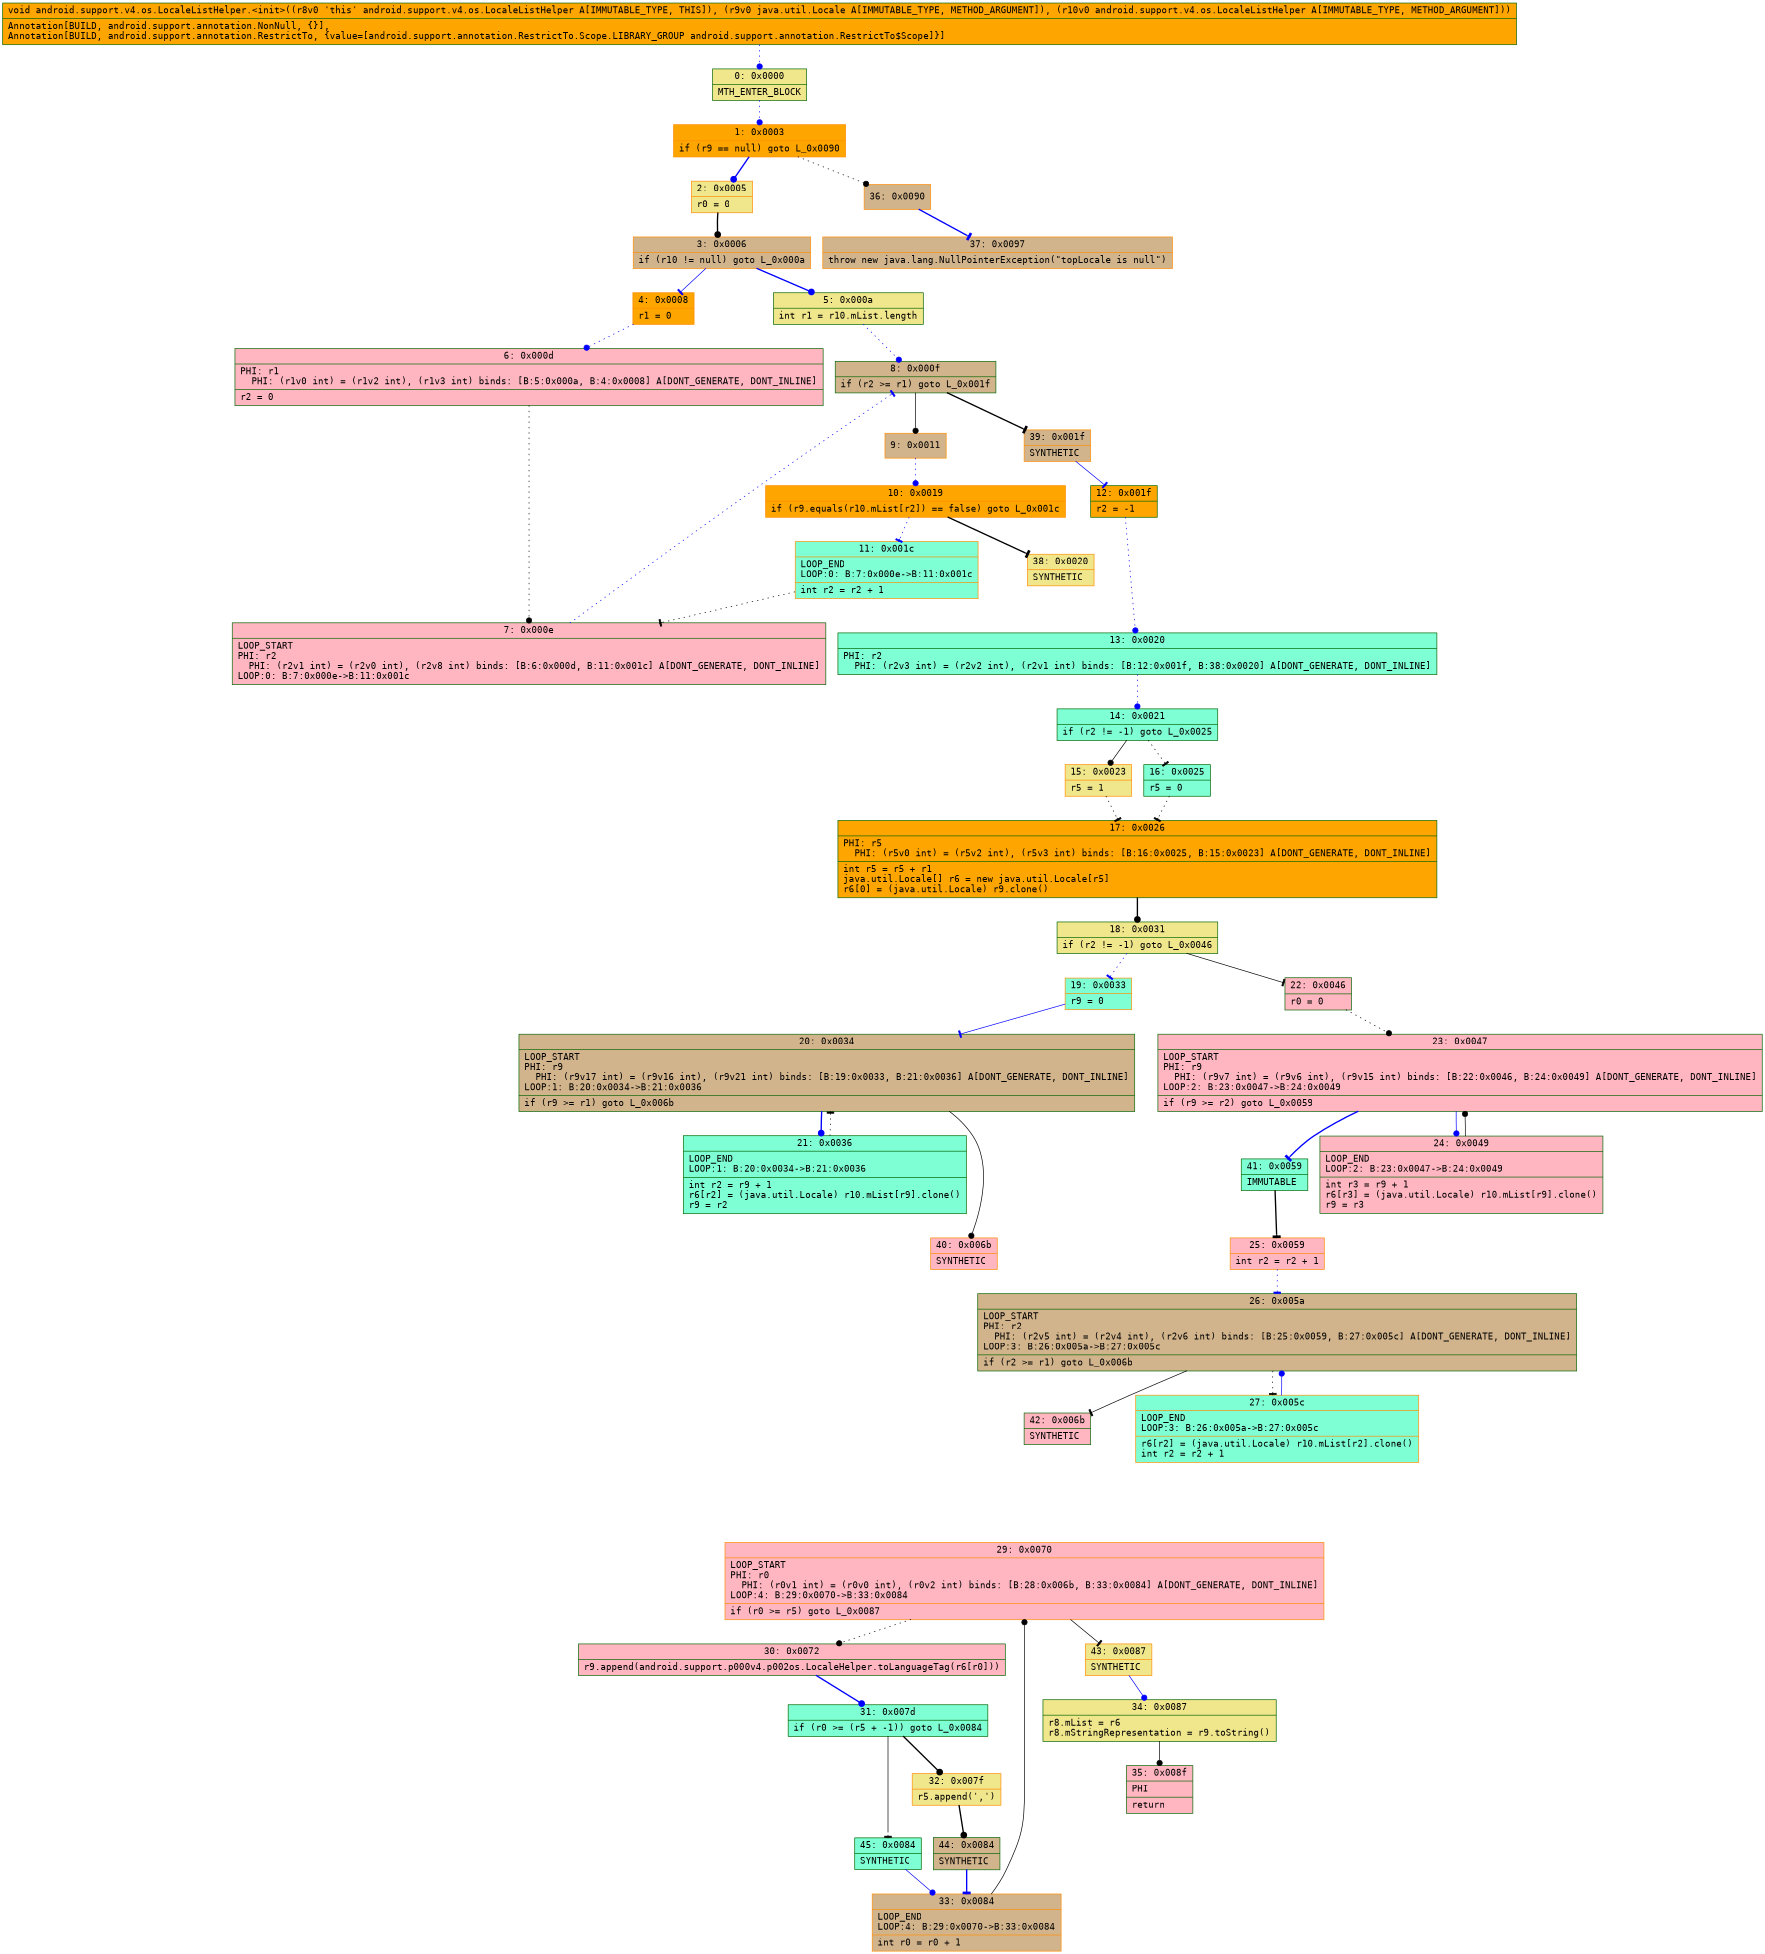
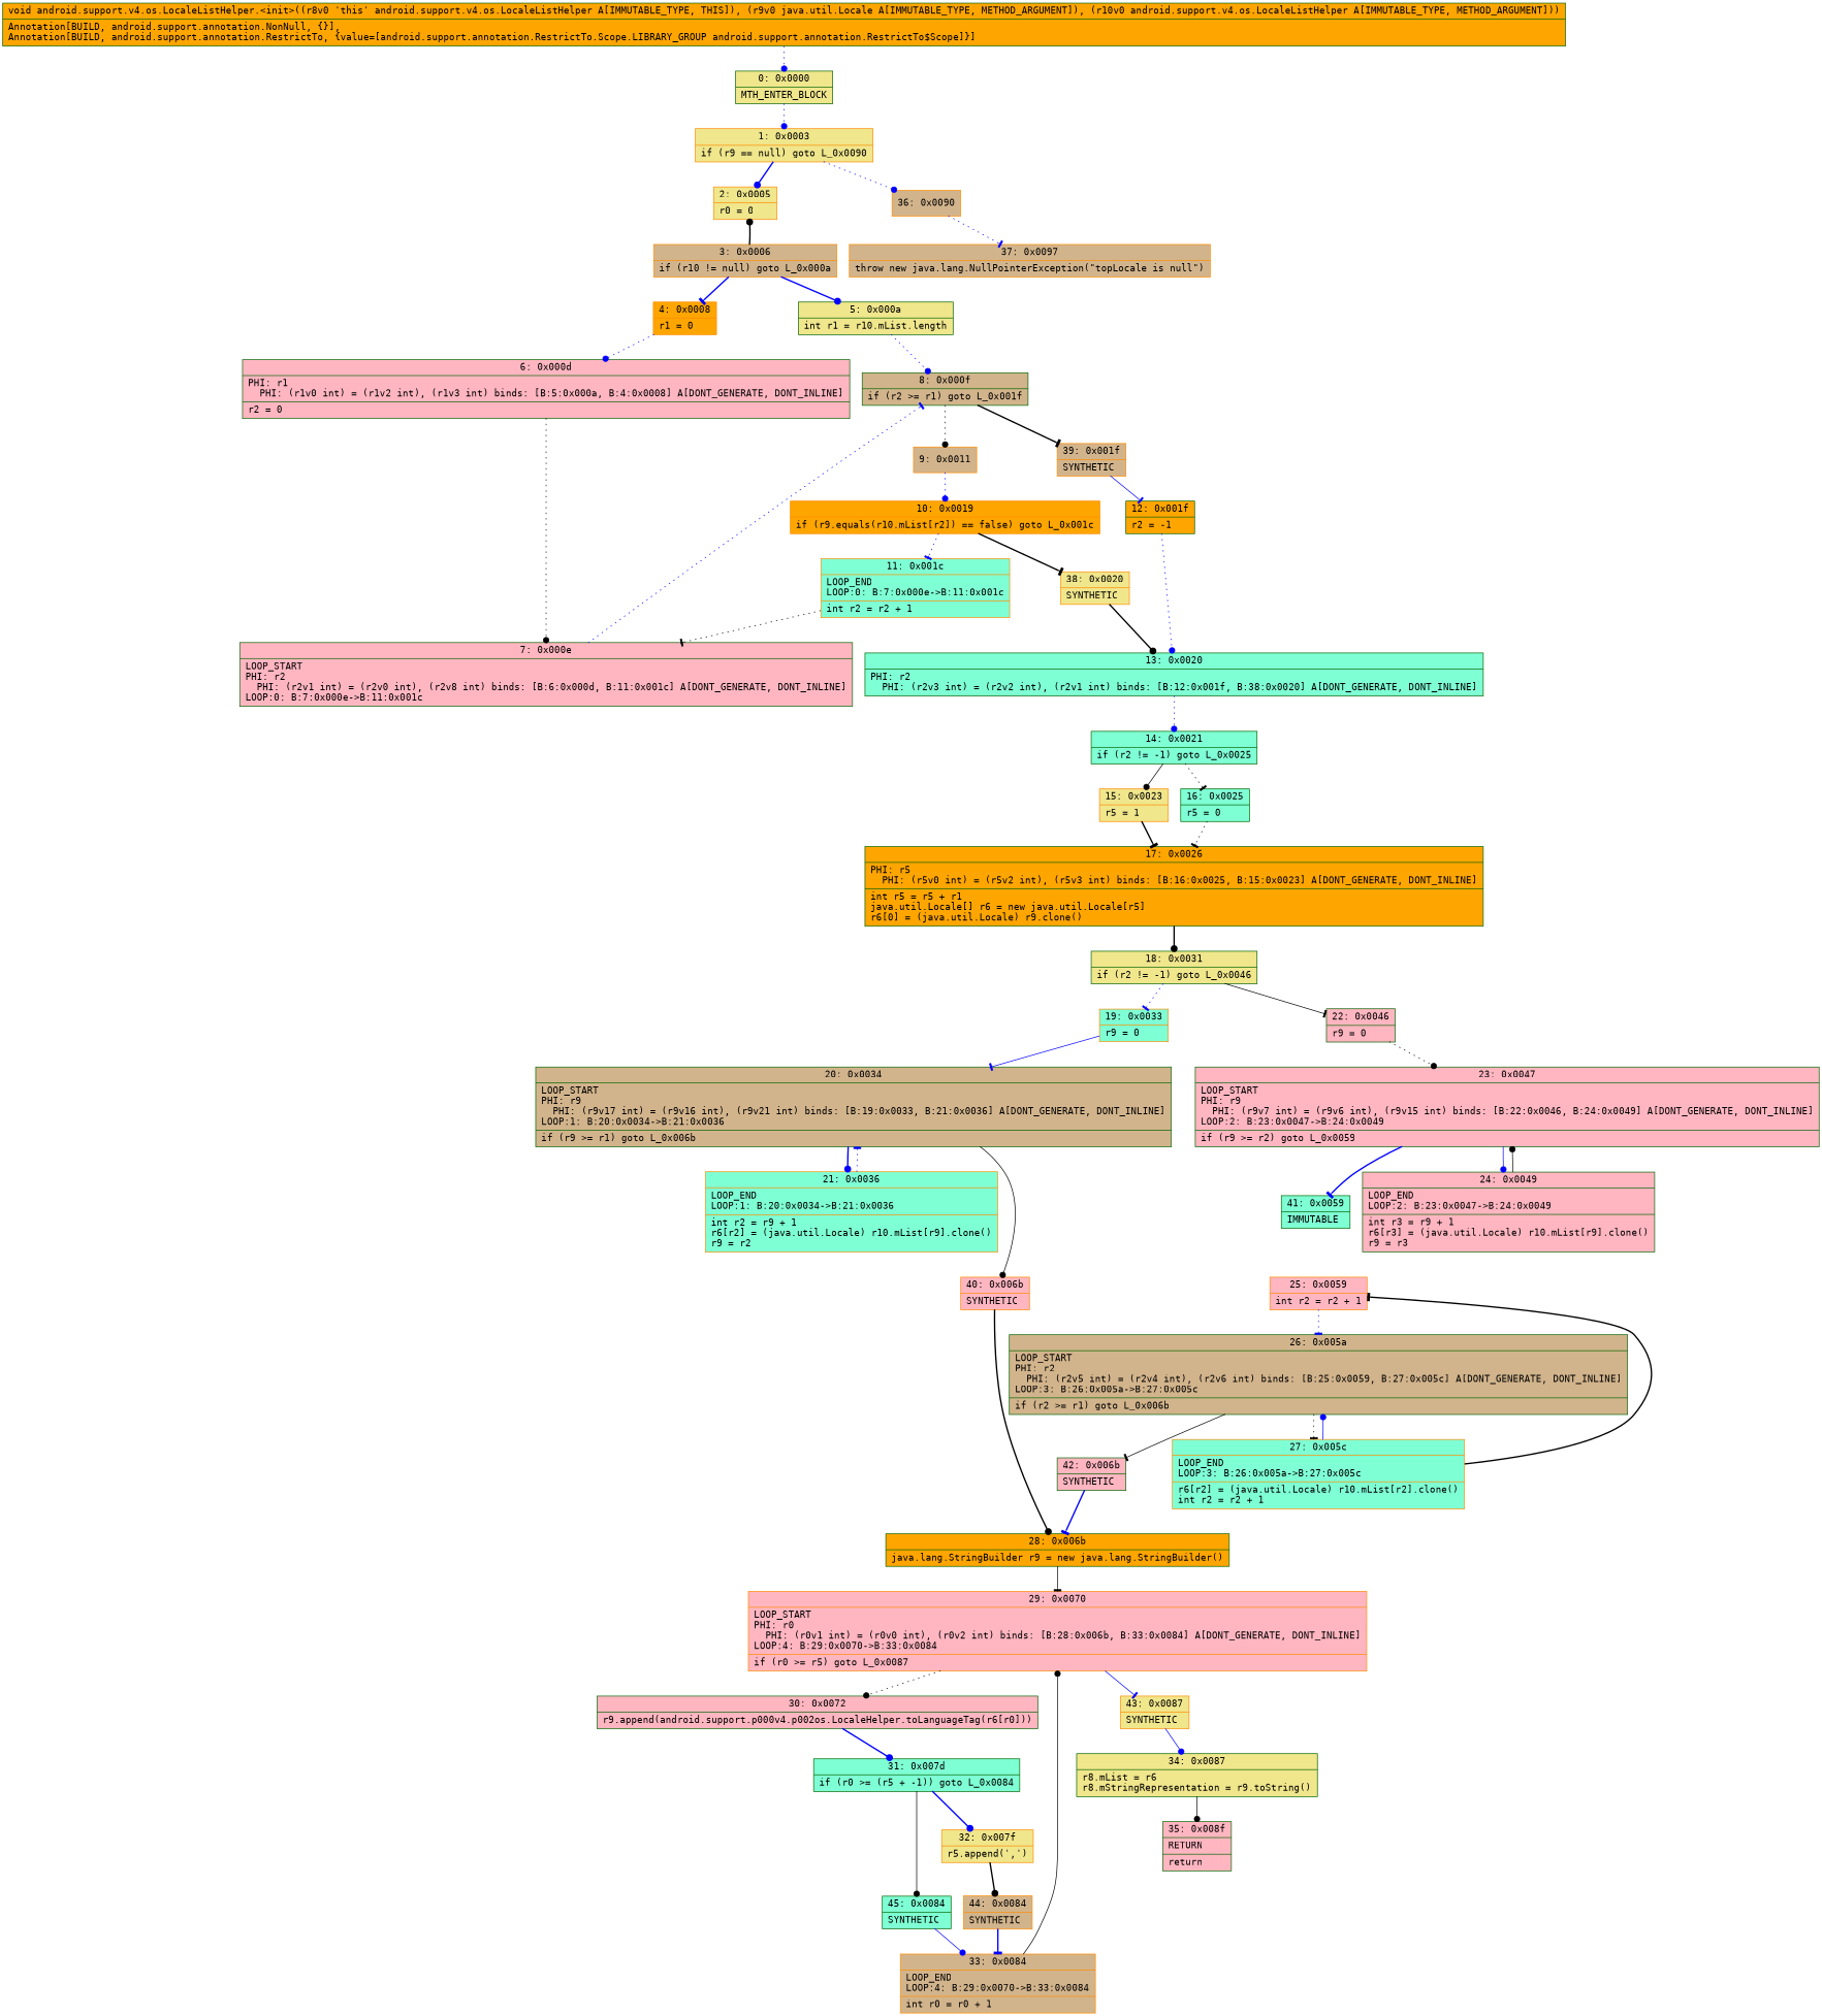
  digraph {
    fontname="DejaVu Sans Mono"
    node [color=darkgreen fillcolor=lightpink fontname="DejaVu Sans Mono" shape=record style=filled]
    edge [arrowhead=dot color=black fontname="DejaVu Sans Mono" style=dotted]
    n1 [fillcolor=khaki label="{0\:\ 0x0000|MTH_ENTER_BLOCK\l}"]
-   n2 [color=darkorange fillcolor=orange label="{1\:\ 0x0003|if (r9 == null) goto L_0x0090\l}"]
+   n2 [color=darkorange fillcolor=khaki label="{1\:\ 0x0003|if (r9 == null) goto L_0x0090\l}"]
    n3 [color=darkorange fillcolor=khaki label="{2\:\ 0x0005|r0 = 0\l}"]
    n4 [color=darkorange fillcolor=tan label="{36\:\ 0x0090}"]
    n5 [color=darkorange fillcolor=tan label="{3\:\ 0x0006|if (r10 != null) goto L_0x000a\l}"]
    n6 [color=darkorange fillcolor=tan label="{37\:\ 0x0097|throw new java.lang.NullPointerException(\"topLocale is null\")\l}"]
    n7 [color=darkorange fillcolor=orange label="{4\:\ 0x0008|r1 = 0\l}"]
    n8 [fillcolor=khaki label="{5\:\ 0x000a|int r1 = r10.mList.length\l}"]
    n9 [label="{6\:\ 0x000d|PHI: r1 \l  PHI: (r1v0 int) = (r1v2 int), (r1v3 int) binds: [B:5:0x000a, B:4:0x0008] A[DONT_GENERATE, DONT_INLINE]\l|r2 = 0\l}"]
    n10 [fillcolor=tan label="{8\:\ 0x000f|if (r2 \>= r1) goto L_0x001f\l}"]
    n11 [label="{7\:\ 0x000e|LOOP_START\lPHI: r2 \l  PHI: (r2v1 int) = (r2v0 int), (r2v8 int) binds: [B:6:0x000d, B:11:0x001c] A[DONT_GENERATE, DONT_INLINE]\lLOOP:0: B:7:0x000e\-\>B:11:0x001c\l}"]
    n12 [color=darkorange fillcolor=tan label="{9\:\ 0x0011}"]
    n13 [color=darkorange fillcolor=tan label="{39\:\ 0x001f|SYNTHETIC\l}"]
    n14 [color=darkorange fillcolor=orange label="{10\:\ 0x0019|if (r9.equals(r10.mList[r2]) == false) goto L_0x001c\l}"]
    n15 [fillcolor=orange label="{12\:\ 0x001f|r2 = \-1\l}"]
    n16 [color=darkorange fillcolor=aquamarine label="{11\:\ 0x001c|LOOP_END\lLOOP:0: B:7:0x000e\-\>B:11:0x001c\l|int r2 = r2 + 1\l}"]
    n17 [color=darkorange fillcolor=khaki label="{38\:\ 0x0020|SYNTHETIC\l}"]
    n18 [fillcolor=aquamarine label="{13\:\ 0x0020|PHI: r2 \l  PHI: (r2v3 int) = (r2v2 int), (r2v1 int) binds: [B:12:0x001f, B:38:0x0020] A[DONT_GENERATE, DONT_INLINE]\l}"]
    n19 [fillcolor=aquamarine label="{14\:\ 0x0021|if (r2 != \-1) goto L_0x0025\l}"]
    n20 [color=darkorange fillcolor=khaki label="{15\:\ 0x0023|r5 = 1\l}"]
    n21 [fillcolor=aquamarine label="{16\:\ 0x0025|r5 = 0\l}"]
    n22 [fillcolor=orange label="{17\:\ 0x0026|PHI: r5 \l  PHI: (r5v0 int) = (r5v2 int), (r5v3 int) binds: [B:16:0x0025, B:15:0x0023] A[DONT_GENERATE, DONT_INLINE]\l|int r5 = r5 + r1\ljava.util.Locale[] r6 = new java.util.Locale[r5]\lr6[0] = (java.util.Locale) r9.clone()\l}"]
    n23 [fillcolor=khaki label="{18\:\ 0x0031|if (r2 != \-1) goto L_0x0046\l}"]
    n24 [color=darkorange fillcolor=aquamarine label="{19\:\ 0x0033|r9 = 0\l}"]
-   n25 [label="{22\:\ 0x0046|r0 = 0\l}"]
+   n25 [label="{22\:\ 0x0046|r9 = 0\l}"]
    n26 [fillcolor=tan label="{20\:\ 0x0034|LOOP_START\lPHI: r9 \l  PHI: (r9v17 int) = (r9v16 int), (r9v21 int) binds: [B:19:0x0033, B:21:0x0036] A[DONT_GENERATE, DONT_INLINE]\lLOOP:1: B:20:0x0034\-\>B:21:0x0036\l|if (r9 \>= r1) goto L_0x006b\l}"]
    n27 [label="{23\:\ 0x0047|LOOP_START\lPHI: r9 \l  PHI: (r9v7 int) = (r9v6 int), (r9v15 int) binds: [B:22:0x0046, B:24:0x0049] A[DONT_GENERATE, DONT_INLINE]\lLOOP:2: B:23:0x0047\-\>B:24:0x0049\l|if (r9 \>= r2) goto L_0x0059\l}"]
-   n28 [fillcolor=aquamarine label="{21\:\ 0x0036|LOOP_END\lLOOP:1: B:20:0x0034\-\>B:21:0x0036\l|int r2 = r9 + 1\lr6[r2] = (java.util.Locale) r10.mList[r9].clone()\lr9 = r2\l}"]
+   n28 [color=darkorange fillcolor=aquamarine label="{21\:\ 0x0036|LOOP_END\lLOOP:1: B:20:0x0034\-\>B:21:0x0036\l|int r2 = r9 + 1\lr6[r2] = (java.util.Locale) r10.mList[r9].clone()\lr9 = r2\l}"]
    n29 [color=darkorange label="{40\:\ 0x006b|SYNTHETIC\l}"]
+   n30 [fillcolor=orange label="{28\:\ 0x006b|java.lang.StringBuilder r9 = new java.lang.StringBuilder()\l}"]
    n31 [label="{24\:\ 0x0049|LOOP_END\lLOOP:2: B:23:0x0047\-\>B:24:0x0049\l|int r3 = r9 + 1\lr6[r3] = (java.util.Locale) r10.mList[r9].clone()\lr9 = r3\l}"]
    n32 [fillcolor=aquamarine label="{41\:\ 0x0059|IMMUTABLE\l}"]
    n33 [color=darkorange label="{25\:\ 0x0059|int r2 = r2 + 1\l}"]
    n34 [fillcolor=tan label="{26\:\ 0x005a|LOOP_START\lPHI: r2 \l  PHI: (r2v5 int) = (r2v4 int), (r2v6 int) binds: [B:25:0x0059, B:27:0x005c] A[DONT_GENERATE, DONT_INLINE]\lLOOP:3: B:26:0x005a\-\>B:27:0x005c\l|if (r2 \>= r1) goto L_0x006b\l}"]
    n35 [color=darkorange fillcolor=aquamarine label="{27\:\ 0x005c|LOOP_END\lLOOP:3: B:26:0x005a\-\>B:27:0x005c\l|r6[r2] = (java.util.Locale) r10.mList[r2].clone()\lint r2 = r2 + 1\l}"]
    n36 [label="{42\:\ 0x006b|SYNTHETIC\l}"]
    n37 [color=darkorange label="{29\:\ 0x0070|LOOP_START\lPHI: r0 \l  PHI: (r0v1 int) = (r0v0 int), (r0v2 int) binds: [B:28:0x006b, B:33:0x0084] A[DONT_GENERATE, DONT_INLINE]\lLOOP:4: B:29:0x0070\-\>B:33:0x0084\l|if (r0 \>= r5) goto L_0x0087\l}"]
    n38 [label="{30\:\ 0x0072|r9.append(android.support.p000v4.p002os.LocaleHelper.toLanguageTag(r6[r0]))\l}"]
    n39 [color=darkorange fillcolor=khaki label="{43\:\ 0x0087|SYNTHETIC\l}"]
    n40 [fillcolor=aquamarine label="{31\:\ 0x007d|if (r0 \>= (r5 + \-1)) goto L_0x0084\l}"]
    n41 [fillcolor=khaki label="{34\:\ 0x0087|r8.mList = r6\lr8.mStringRepresentation = r9.toString()\l}"]
    n42 [color=darkorange fillcolor=khaki label="{32\:\ 0x007f|r5.append(',')\l}"]
    n43 [fillcolor=aquamarine label="{45\:\ 0x0084|SYNTHETIC\l}"]
-   n44 [fillcolor=tan label="{44\:\ 0x0084|SYNTHETIC\l}"]
+   n44 [color=darkorange fillcolor=tan label="{44\:\ 0x0084|SYNTHETIC\l}"]
    n45 [color=darkorange fillcolor=tan label="{33\:\ 0x0084|LOOP_END\lLOOP:4: B:29:0x0070\-\>B:33:0x0084\l|int r0 = r0 + 1\l}"]
-   n46 [label="{35\:\ 0x008f|PHI\l|return\l}"]
+   n46 [label="{35\:\ 0x008f|RETURN\l|return\l}"]
    n47 [fillcolor=orange label="{void android.support.v4.os.LocaleListHelper.\<init\>((r8v0 'this' android.support.v4.os.LocaleListHelper A[IMMUTABLE_TYPE, THIS]), (r9v0 java.util.Locale A[IMMUTABLE_TYPE, METHOD_ARGUMENT]), (r10v0 android.support.v4.os.LocaleListHelper A[IMMUTABLE_TYPE, METHOD_ARGUMENT]))  | Annotation[BUILD, android.support.annotation.NonNull, \{\}], \lAnnotation[BUILD, android.support.annotation.RestrictTo, \{value=[android.support.annotation.RestrictTo.Scope.LIBRARY_GROUP android.support.annotation.RestrictTo$Scope]\}]\l}"]
    n1 -> n2 [color=blue]
    n2 -> n3 [color=blue style=bold]
-   n2 -> n4
-   n3 -> n5 [style=bold]
-   n4 -> n6 [arrowhead=tee color=blue style=bold]
-   n5 -> n7 [arrowhead=tee color=blue style=solid]
+   n2 -> n4 [color=blue]
+   n5 -> n3 [style=bold]
+   n4 -> n6 [arrowhead=tee color=blue]
+   n5 -> n7 [arrowhead=tee color=blue style=bold]
    n5 -> n8 [color=blue style=bold]
    n7 -> n9 [color=blue]
    n8 -> n10 [color=blue]
    n9 -> n11
-   n10 -> n12 [style=solid]
+   n10 -> n12
    n10 -> n13 [arrowhead=tee style=bold]
    n11 -> n10 [arrowhead=tee color=blue]
    n12 -> n14 [color=blue]
    n13 -> n15 [arrowhead=tee color=blue style=solid]
    n14 -> n16 [arrowhead=tee color=blue]
    n14 -> n17 [arrowhead=tee style=bold]
    n15 -> n18 [color=blue]
    n16 -> n11 [arrowhead=tee]
+   n17 -> n18 [style=bold]
    n18 -> n19 [color=blue]
    n19 -> n20 [style=solid]
    n19 -> n21 [arrowhead=tee]
-   n20 -> n22 [arrowhead=tee]
+   n20 -> n22 [arrowhead=tee style=bold]
    n21 -> n22 [arrowhead=tee]
    n22 -> n23 [style=bold]
    n23 -> n24 [arrowhead=tee color=blue]
    n23 -> n25 [arrowhead=tee style=solid]
    n24 -> n26 [arrowhead=tee color=blue style=solid]
    n25 -> n27
    n26 -> n28 [color=blue style=bold]
    n26 -> n29 [style=solid]
    n27 -> n31 [color=blue style=solid]
    n27 -> n32 [arrowhead=tee color=blue style=bold]
-   n28 -> n26 [arrowhead=tee]
+   n28 -> n26 [arrowhead=tee color=blue]
+   n29 -> n30 [style=bold]
+   n30 -> n37 [arrowhead=tee style=solid]
    n31 -> n27 [style=solid]
-   n32 -> n33 [arrowhead=tee style=bold]
+   n35 -> n33 [arrowhead=tee style=bold]
    n33 -> n34 [arrowhead=tee color=blue]
    n34 -> n35 [arrowhead=tee]
    n34 -> n36 [arrowhead=tee style=solid]
    n35 -> n34 [color=blue style=solid]
+   n36 -> n30 [arrowhead=tee color=blue style=bold]
    n37 -> n38
-   n37 -> n39 [arrowhead=tee style=solid]
+   n37 -> n39 [arrowhead=tee color=blue style=solid]
    n38 -> n40 [color=blue style=bold]
    n39 -> n41 [color=blue style=solid]
-   n40 -> n42 [style=bold]
-   n40 -> n43 [arrowhead=tee style=solid]
+   n40 -> n42 [color=blue style=bold]
+   n40 -> n43 [style=solid]
    n41 -> n46 [style=solid]
    n42 -> n44 [style=bold]
    n43 -> n45 [color=blue style=solid]
    n44 -> n45 [arrowhead=tee color=blue style=bold]
    n45 -> n37 [style=solid]
    n47 -> n1 [color=blue]
  }
